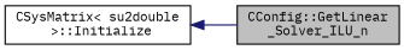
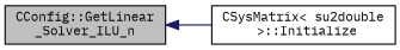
  digraph {
    rankdir=LR
    fontname="IBM Plex Mono"
    node [color=black fontname="IBM Plex Mono" fontsize=10 shape=record style=filled]
    n1 [fillcolor=grey75 fontcolor=black height=0.2 label="CConfig::GetLinear\l_Solver_ILU_n" width=0.4]
    n2 [fillcolor=white height=0.2 label="CSysMatrix\< su2double\l \>::Initialize" width=0.4]
-   n2 -> n1 [color=midnightblue dir=back fontname="IBM Plex Mono" fontsize=10 labelfontname=Helvetica labelfontsize=10 style=solid]
+   n1 -> n2 [color=midnightblue dir=back fontname="IBM Plex Mono" fontsize=10 labelfontname=Helvetica labelfontsize=10 style=solid]
  }
